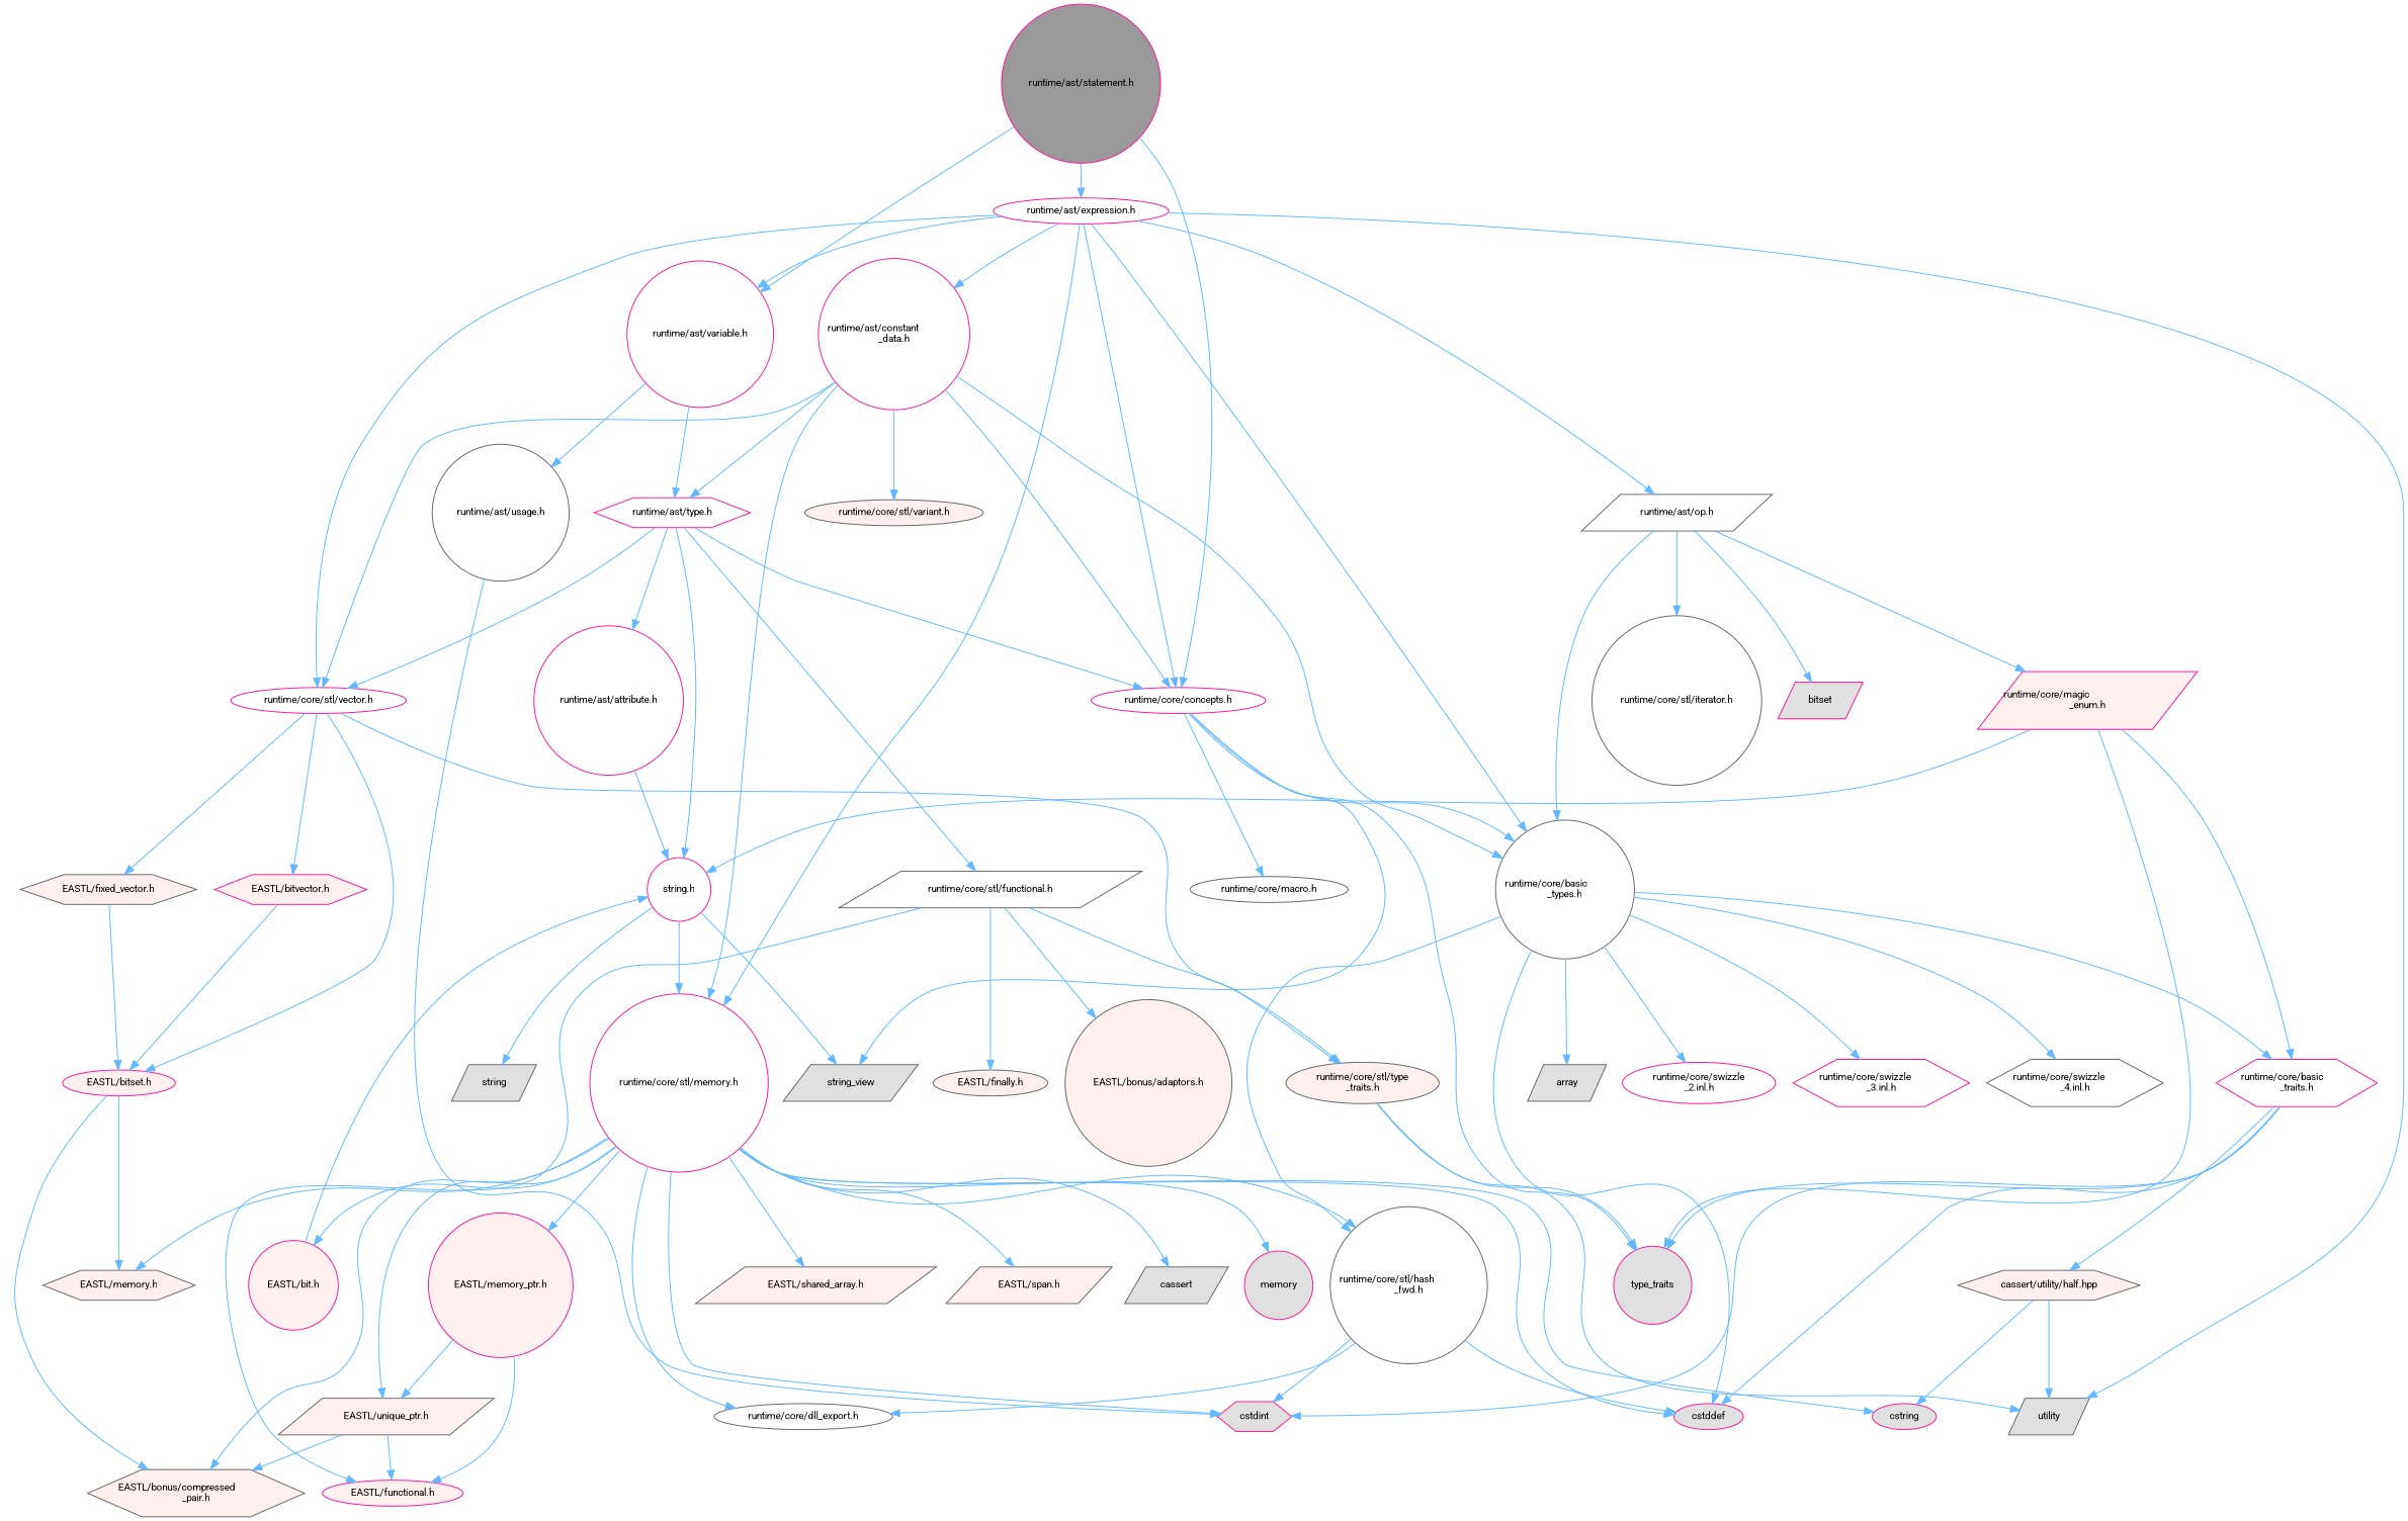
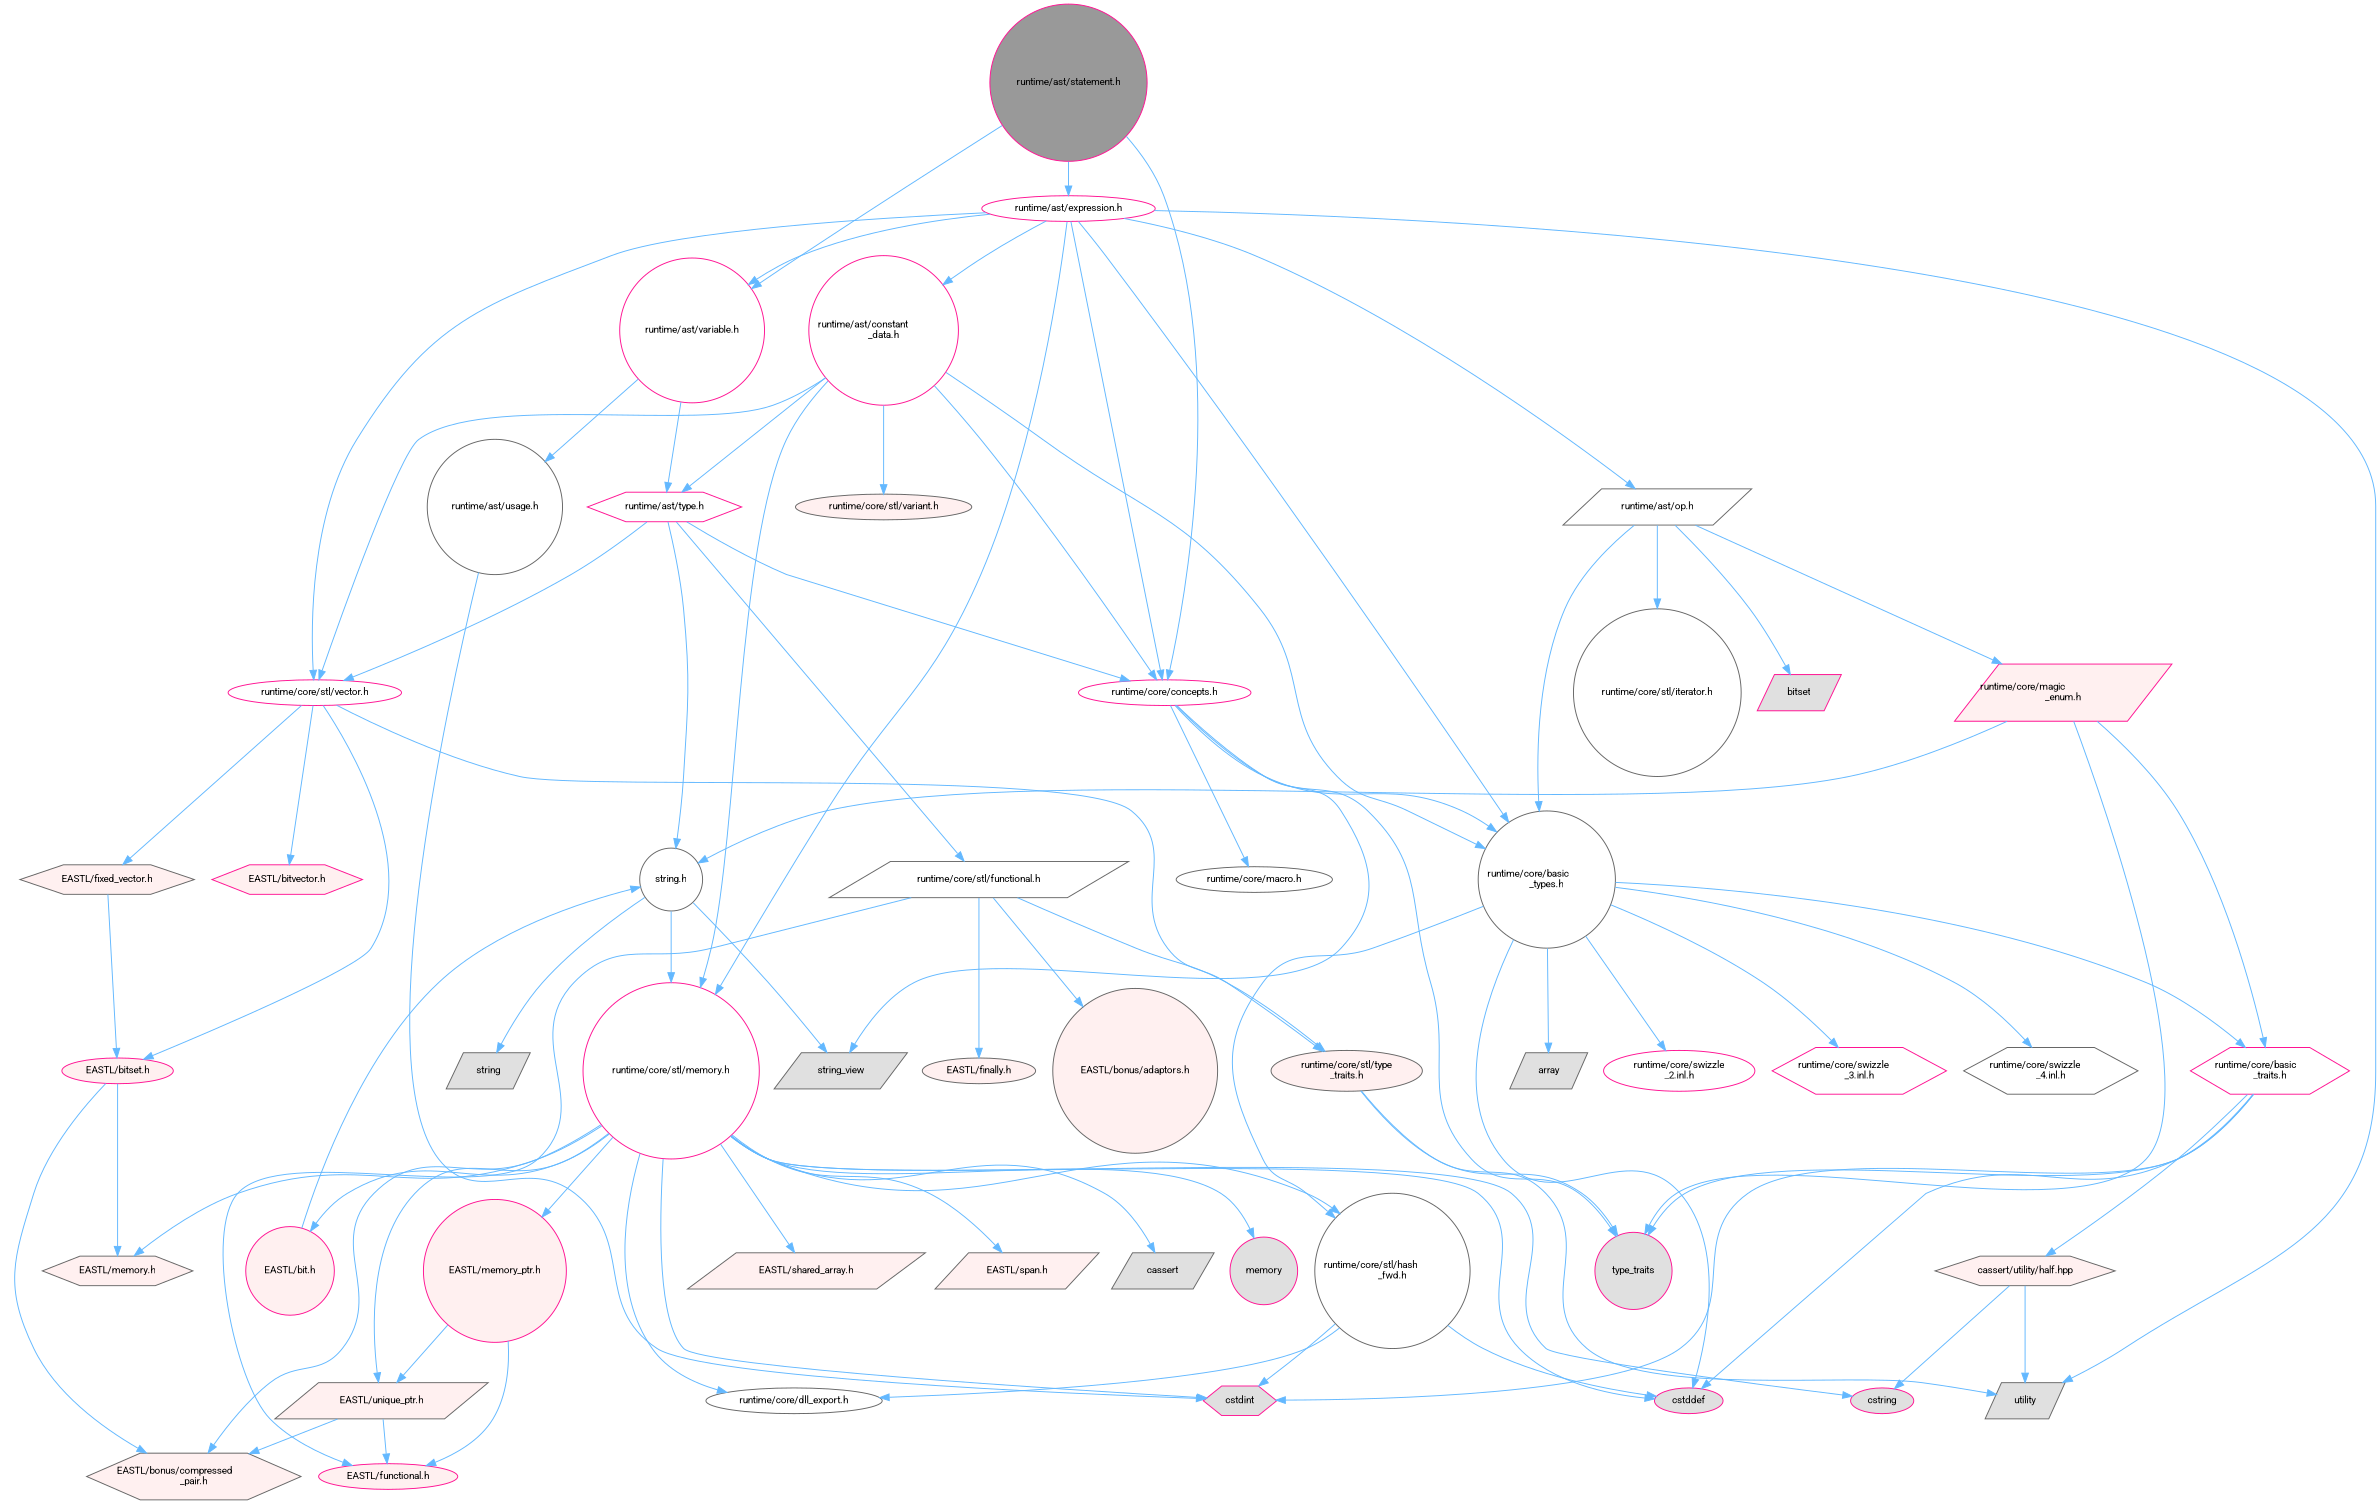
  digraph {
    fontname=Roboto
    node [color=deeppink fillcolor=white fontname=Roboto fontsize=10 shape=circle style=filled]
    edge [color=steelblue1 fontname=Roboto fontsize=10 labelfontname=Helvetica labelfontsize=10 style=solid]
    n1 [fillcolor=grey60 fontcolor=black height=0.2 label="runtime/ast/statement.h" width=0.4]
    n2 [height=0.2 label="runtime/core/concepts.h" shape=ellipse width=0.4]
    n3 [height=0.2 label="runtime/ast/variable.h" width=0.4]
    n4 [height=0.2 label="runtime/ast/expression.h" shape=ellipse width=0.4]
    n5 [fillcolor="#E0E0E0" height=0.2 label=type_traits width=0.4]
    n6 [color=gray40 fillcolor="#E0E0E0" height=0.2 label=string_view shape=parallelogram width=0.4]
    n7 [color=gray40 height=0.2 label="runtime/core/macro.h" shape=ellipse width=0.4]
    n8 [color=gray40 height=0.2 label="runtime/core/basic\l_types.h" width=0.4]
    n9 [height=0.2 label="runtime/ast/type.h" shape=hexagon width=0.4]
    n10 [color=gray40 height=0.2 label="runtime/ast/usage.h" width=0.4]
    n11 [color=gray40 fillcolor="#E0E0E0" height=0.2 label=utility shape=parallelogram width=0.4]
    n12 [height=0.2 label="runtime/core/stl/vector.h" shape=ellipse width=0.4]
    n13 [height=0.2 label="runtime/core/stl/memory.h" width=0.4]
    n14 [color=gray40 height=0.2 label="runtime/ast/op.h" shape=parallelogram width=0.4]
    n15 [height=0.2 label="runtime/ast/constant\l_data.h" width=0.4]
    n16 [fillcolor="#E0E0E0" height=0.2 label=cstddef shape=ellipse width=0.4]
    n17 [color=gray40 fillcolor="#E0E0E0" height=0.2 label=array shape=parallelogram width=0.4]
    n18 [color=gray40 height=0.2 label="runtime/core/stl/hash\l_fwd.h" width=0.4]
    n19 [height=0.2 label="runtime/core/basic\l_traits.h" shape=hexagon width=0.4]
    n20 [height=0.2 label="runtime/core/swizzle\l_2.inl.h" shape=ellipse width=0.4]
    n21 [height=0.2 label="runtime/core/swizzle\l_3.inl.h" shape=hexagon width=0.4]
    n22 [color=gray40 height=0.2 label="runtime/core/swizzle\l_4.inl.h" shape=hexagon width=0.4]
    n23 [fillcolor="#E0E0E0" height=0.2 label=cstdint shape=hexagon width=0.4]
    n24 [color=gray40 height=0.2 label="runtime/core/dll_export.h" shape=ellipse width=0.4]
    n25 [color=gray40 fillcolor="#FFF0F0" height=0.2 label="cassert/utility/half.hpp" shape=hexagon width=0.4]
    n26 [fillcolor="#E0E0E0" height=0.2 label=cstring shape=ellipse width=0.4]
-   n27 [height=0.2 label="string.h" width=0.4]
+   n27 [color=gray40 height=0.2 label="string.h" width=0.4]
    n28 [color=gray40 height=0.2 label="runtime/core/stl/functional.h" shape=parallelogram width=0.4]
-   n29 [height=0.2 label="runtime/ast/attribute.h" width=0.4]
    n30 [fillcolor="#FFF0F0" height=0.2 label="EASTL/bitset.h" shape=ellipse width=0.4]
    n31 [color=gray40 fillcolor="#FFF0F0" height=0.2 label="EASTL/fixed_vector.h" shape=hexagon width=0.4]
    n32 [fillcolor="#FFF0F0" height=0.2 label="EASTL/bitvector.h" shape=hexagon width=0.4]
    n33 [color=gray40 fillcolor="#FFF0F0" height=0.2 label="runtime/core/stl/type\l_traits.h" shape=ellipse width=0.4]
    n34 [color=gray40 fillcolor="#E0E0E0" height=0.2 label=string shape=parallelogram width=0.4]
    n35 [fillcolor="#FFF0F0" height=0.2 label="EASTL/functional.h" shape=ellipse width=0.4]
    n36 [color=gray40 fillcolor="#FFF0F0" height=0.2 label="EASTL/finally.h" shape=ellipse width=0.4]
    n37 [color=gray40 fillcolor="#FFF0F0" height=0.2 label="EASTL/bonus/adaptors.h" width=0.4]
    n38 [color=gray40 fillcolor="#FFF0F0" height=0.2 label="EASTL/bonus/compressed\l_pair.h" shape=hexagon width=0.4]
    n39 [color=gray40 fillcolor="#FFF0F0" height=0.2 label="EASTL/memory.h" shape=hexagon width=0.4]
    n40 [color=gray40 fillcolor="#E0E0E0" height=0.2 label=cassert shape=parallelogram width=0.4]
    n41 [fillcolor="#E0E0E0" height=0.2 label=memory width=0.4]
    n42 [fillcolor="#FFF0F0" height=0.2 label="EASTL/bit.h" width=0.4]
    n43 [color=gray40 fillcolor="#FFF0F0" height=0.2 label="EASTL/shared_array.h" shape=parallelogram width=0.4]
    n44 [color=gray40 fillcolor="#FFF0F0" height=0.2 label="EASTL/unique_ptr.h" shape=parallelogram width=0.4]
    n45 [fillcolor="#FFF0F0" height=0.2 label="EASTL/memory_ptr.h" width=0.4]
    n46 [color=gray40 fillcolor="#FFF0F0" height=0.2 label="EASTL/span.h" shape=parallelogram width=0.4]
    n47 [fillcolor="#E0E0E0" height=0.2 label=bitset shape=parallelogram width=0.4]
    n48 [color=gray40 height=0.2 label="runtime/core/stl/iterator.h" width=0.4]
    n49 [fillcolor="#FFF0F0" height=0.2 label="runtime/core/magic\l_enum.h" shape=parallelogram width=0.4]
    n50 [color=gray40 fillcolor="#FFF0F0" height=0.2 label="runtime/core/stl/variant.h" shape=ellipse width=0.4]
    n1 -> n2
    n1 -> n3
    n1 -> n4
    n2 -> n5
    n2 -> n6
    n2 -> n7
    n2 -> n8
    n3 -> n9
    n3 -> n10
    n4 -> n2
    n4 -> n3
    n4 -> n8
    n4 -> n11
    n4 -> n12
    n4 -> n13
    n4 -> n14
    n4 -> n15
    n8 -> n16
    n8 -> n17
    n8 -> n18
    n8 -> n19
    n8 -> n20
    n8 -> n21
    n8 -> n22
    n9 -> n2
    n9 -> n12
    n9 -> n27
    n9 -> n28
-   n9 -> n29
    n10 -> n23
    n12 -> n30
    n12 -> n31
    n12 -> n32
    n12 -> n33
    n13 -> n16
    n13 -> n18
    n13 -> n23
    n13 -> n24
    n13 -> n26
    n13 -> n38
    n13 -> n39
    n13 -> n40
    n13 -> n41
    n13 -> n42
    n13 -> n43
    n13 -> n44
    n13 -> n45
    n13 -> n46
    n14 -> n8
    n14 -> n47
    n14 -> n48
    n14 -> n49
    n15 -> n2
    n15 -> n8
    n15 -> n9
    n15 -> n12
    n15 -> n13
    n15 -> n50
    n18 -> n16
    n18 -> n23
    n18 -> n24
    n19 -> n5
    n19 -> n16
    n19 -> n23
    n19 -> n25
    n25 -> n11
    n25 -> n26
    n27 -> n6
    n27 -> n13
    n27 -> n34
    n28 -> n33
    n28 -> n35
    n28 -> n36
    n28 -> n37
-   n29 -> n27
    n30 -> n38
    n30 -> n39
    n31 -> n30
-   n32 -> n30
    n33 -> n5
    n33 -> n11
    n42 -> n27
    n44 -> n35
    n44 -> n38
    n45 -> n35
    n45 -> n44
    n49 -> n5
    n49 -> n19
    n49 -> n27
  }
